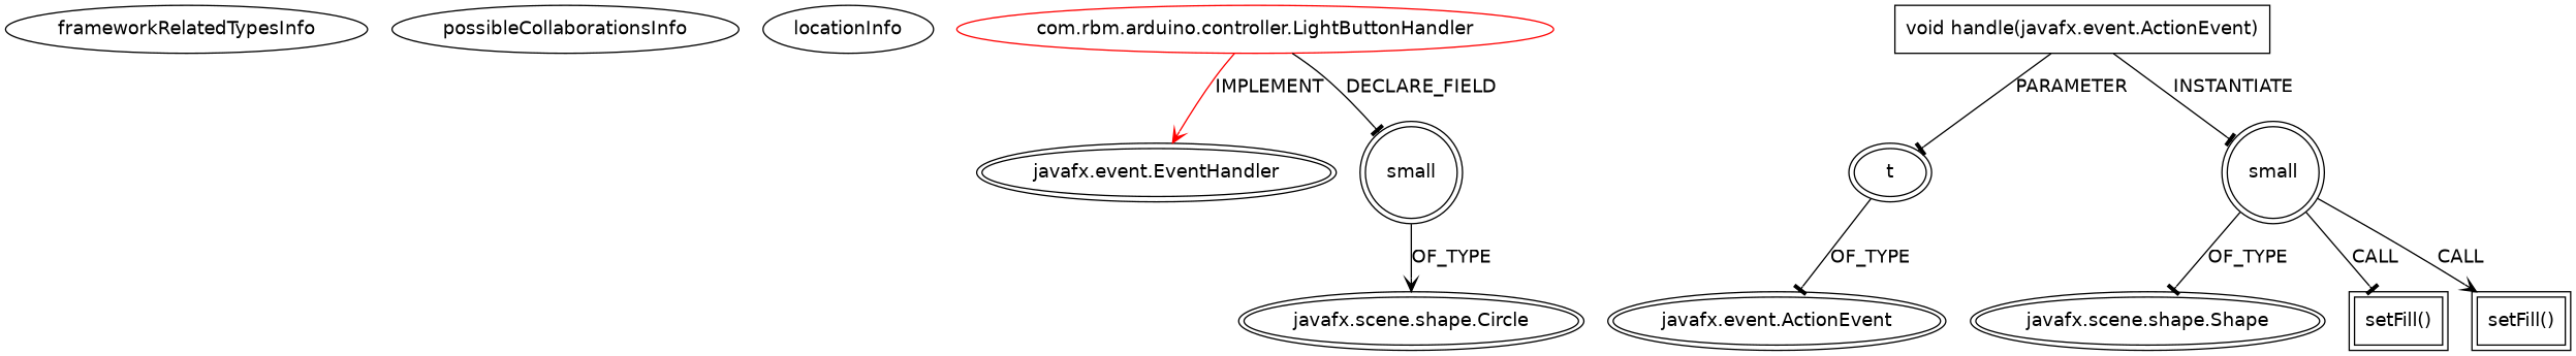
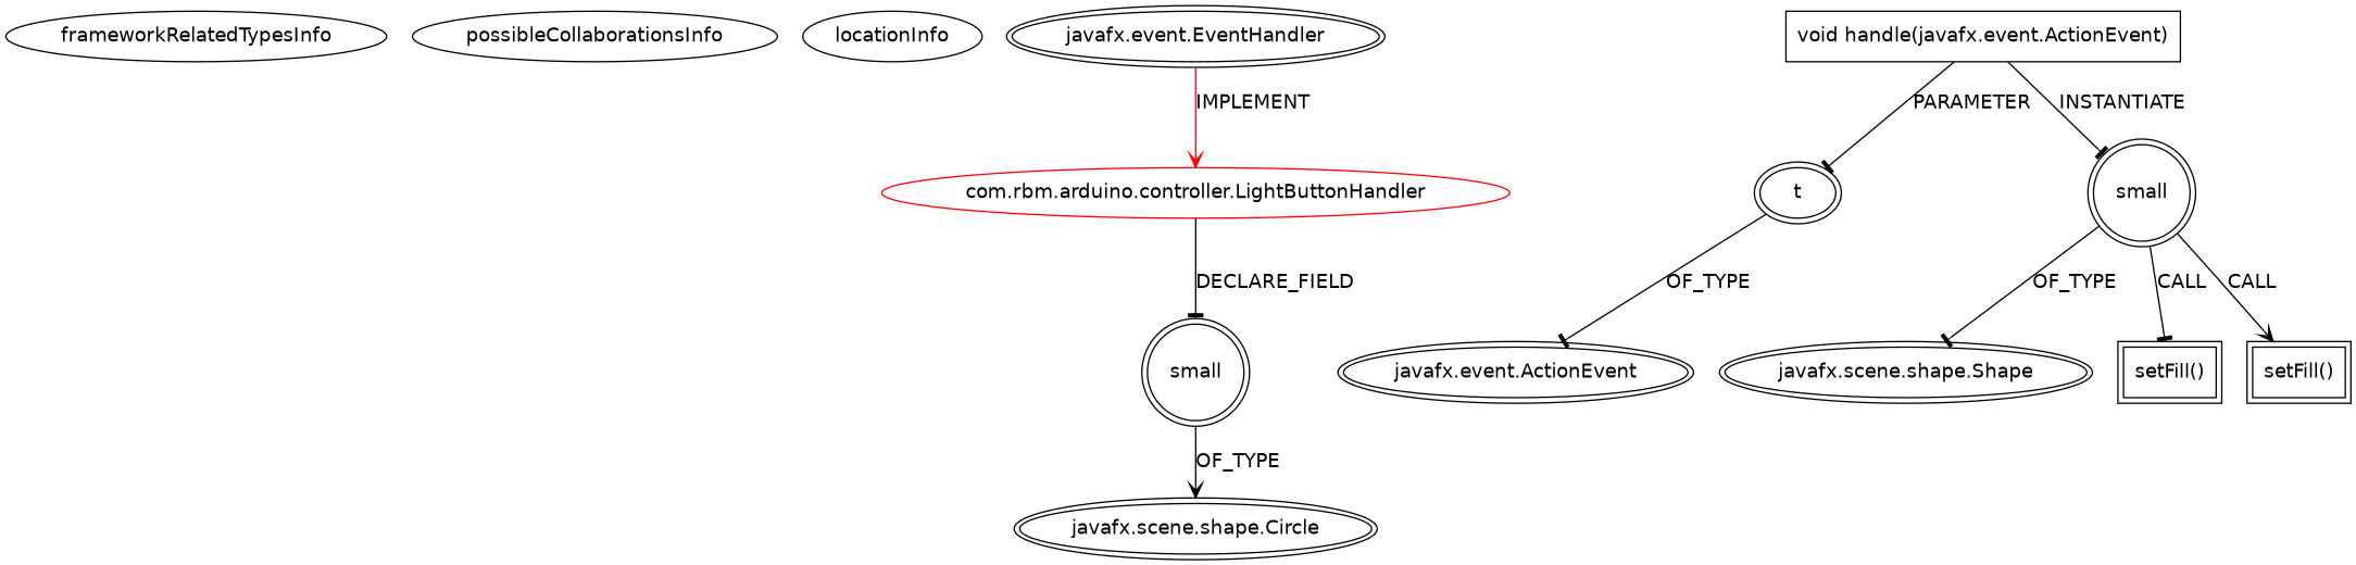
  digraph {
    fontname="DejaVu Sans"
    node [fontname="DejaVu Sans" isFrameworkType=true peripheries=2]
    edge [arrowhead=tee fontname="DejaVu Sans"]
    frameworkRelatedTypesInfo [0="javafx.event.EventHandler" isFrameworkType="" peripheries=""]
    possibleCollaborationsInfo [isFrameworkType="" peripheries=""]
    locationInfo [contextSignature=LightButtonHandler filePath="/rajenmistry-arduinoApplication/arduinoApplication-master/src/com/rbm/arduino/controller/LightButtonHandler.java" graphId=3986 projectName="rajenmistry-arduinoApplication" isFrameworkType="" peripheries=""]
    n4 [color=red isFrameworkType=false label="com.rbm.arduino.controller.LightButtonHandler" vertexType=ROOT_CLIENT_CLASS_DECLARATION peripheries=""]
    n5 [label="javafx.event.EventHandler" vertexType=FRAMEWORK_INTERFACE_TYPE]
    n6 [label=small shape=circle vertexType=FIELD_DECLARATION]
    n7 [label="javafx.scene.shape.Circle" vertexType=FRAMEWORK_CLASS_TYPE]
    n8 [isFrameworkType=false label="void handle(javafx.event.ActionEvent)" shape=box vertexType=OVERRIDING_METHOD_DECLARATION peripheries=""]
    n9 [label=t vertexType=PARAMETER_DECLARATION]
    n10 [label=small shape=circle vertexType=VARIABLE_EXPRESION]
    n11 [label="javafx.event.ActionEvent" vertexType=FRAMEWORK_CLASS_TYPE]
    n12 [label="javafx.scene.shape.Shape" vertexType=FRAMEWORK_CLASS_TYPE]
    n13 [label="setFill()" shape=box vertexType=INSIDE_CALL]
    n14 [label="setFill()" shape=box vertexType=INSIDE_CALL]
-   n4 -> n5 [arrowhead=vee color=red label=IMPLEMENT]
+   n5 -> n4 [arrowhead=vee color=red label=IMPLEMENT]
    n4 -> n6 [label=DECLARE_FIELD]
    n6 -> n7 [arrowhead=vee label=OF_TYPE]
    n8 -> n9 [label=PARAMETER]
    n8 -> n10 [label=INSTANTIATE]
    n9 -> n11 [label=OF_TYPE]
    n10 -> n12 [label=OF_TYPE]
    n10 -> n13 [label=CALL]
    n10 -> n14 [arrowhead=vee label=CALL]
  }
